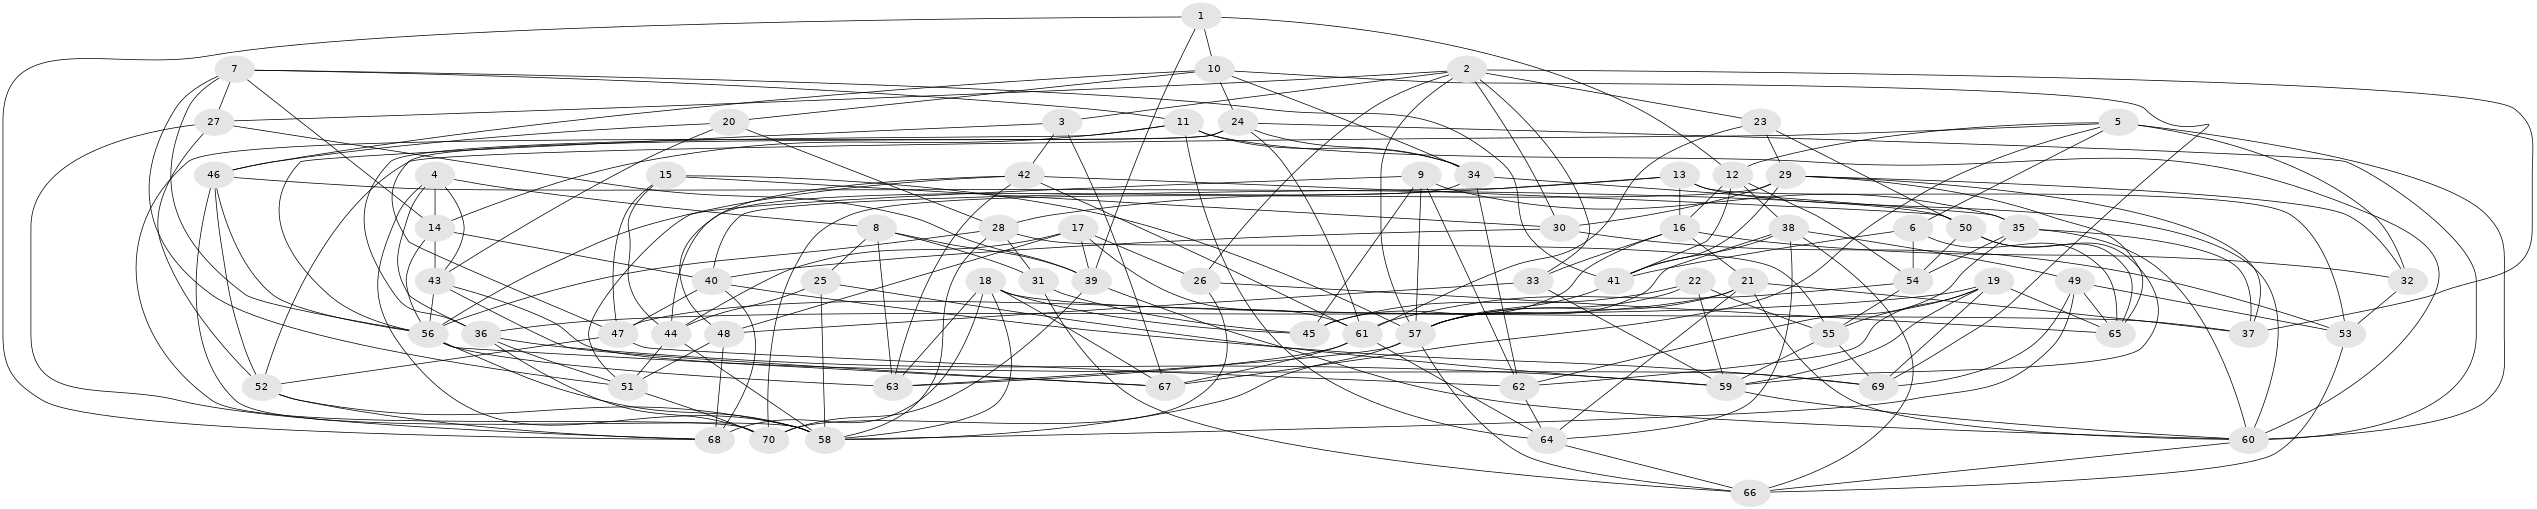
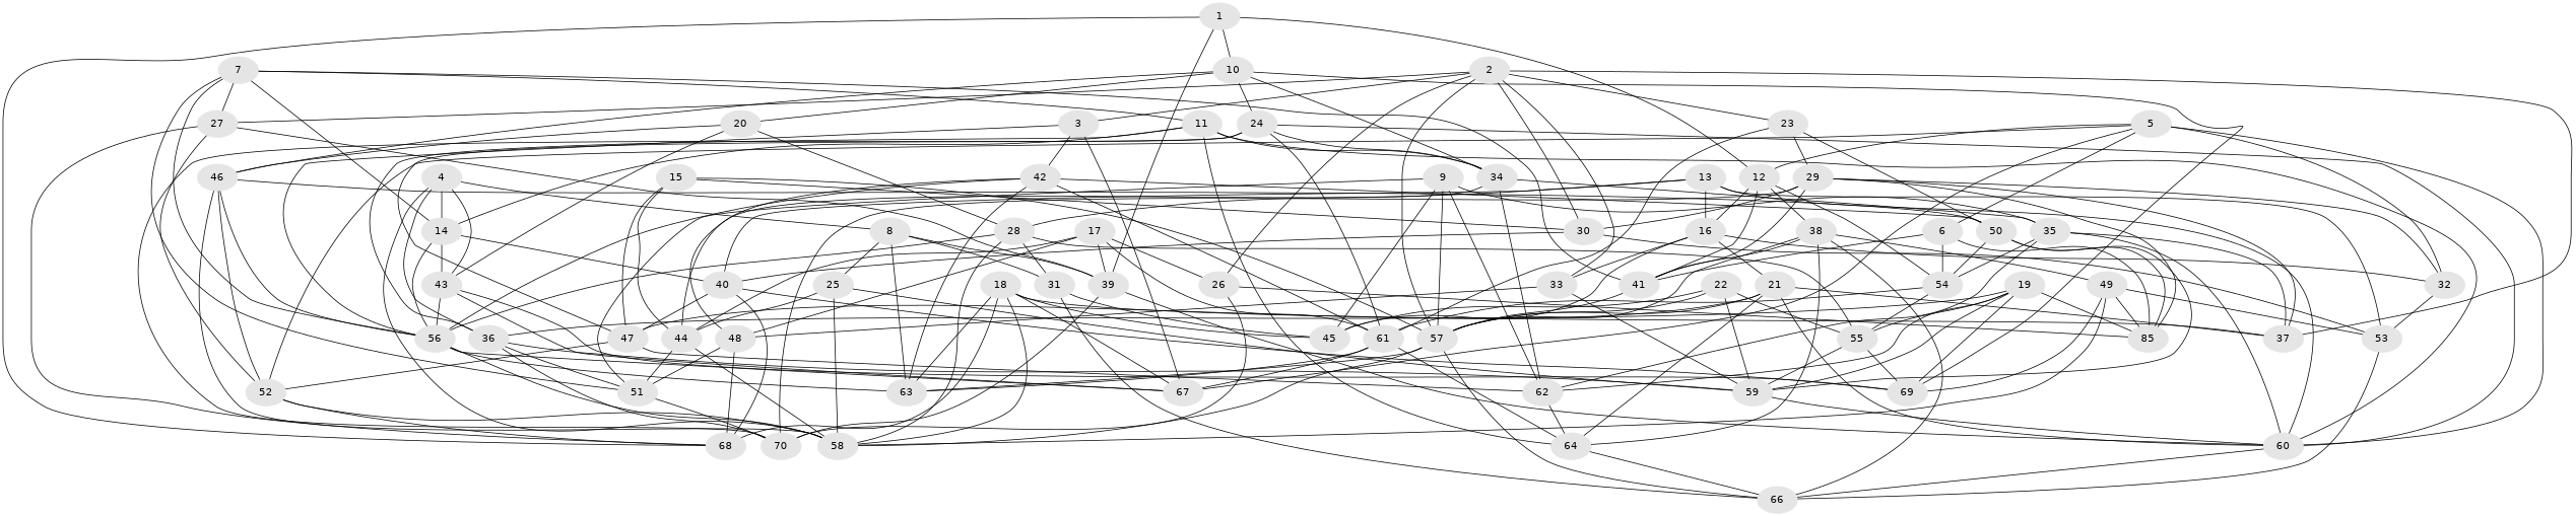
  graph {
    fontname="DejaVu Sans"
    node [color=gray90 fontname="DejaVu Sans" style=filled]
    edge [fontname="DejaVu Sans" weight=1.0]
    1
    10
    12
    39
    68
    20
    24
    34
    46
    69
    41
    54
    16
    38
    60
    70
    2
    3
    23
    26
    27
    30
    33
    37
    57
    42
    56
    67
    61
    29
    50
-   65
+   65 [label=85]
    52
    40
    53
    48
    59
    58
    63
    66
    4
    8
    14
    36
    43
    25
    31
    51
    5
    6
    32
    55
    7
    11
    64
    44
    45
    9
    35
    62
    28
    47
    21
    49
    13
    15
    17
    18
    19
    22
    1 -- 10
    1 -- 12
    1 -- 39
    1 -- 68
    10 -- 20
    10 -- 24
    10 -- 34
    10 -- 46
    10 -- 69
    12 -- 41
    12 -- 54
    12 -- 16
    12 -- 38
    39 -- 60
    39 -- 70
    20 -- 46
    20 -- 43
    20 -- 28
    24 -- 34
    24 -- 60
    24 -- 70
    24 -- 61
    24 -- 47
    34 -- 44
    34 -- 35
    34 -- 62
    46 -- 56
    46 -- 50
    46 -- 52
    46 -- 58
    41 -- 57
    54 -- 61
    54 -- 55
    16 -- 33
    16 -- 32
    16 -- 45
    16 -- 21
    38 -- 41
    38 -- 57
    38 -- 66
    38 -- 64
    38 -- 49
    60 -- 66
    2 -- 3
    2 -- 23
    2 -- 26
    2 -- 27 [weight=2.0]
    2 -- 30
    2 -- 33
    2 -- 37 [weight=2.0]
    2 -- 57
    3 -- 42
    3 -- 56
    3 -- 67
    23 -- 61
    23 -- 29
    23 -- 50
    26 -- 70
    26 -- 65
    27 -- 39
    27 -- 68
    27 -- 52
    30 -- 40
    30 -- 53
    33 -- 48
    33 -- 59
    57 -- 58
    57 -- 63
    57 -- 66
    42 -- 56
    42 -- 61
    42 -- 50
    42 -- 48
    42 -- 63
    56 -- 67
    56 -- 58
    56 -- 63
    61 -- 67
    61 -- 63
    61 -- 64
    29 -- 41
    29 -- 70
    29 -- 30
    29 -- 37
    29 -- 65
    29 -- 32
    50 -- 54
    50 -- 65
    50 -- 59
    52 -- 68
    52 -- 58
    40 -- 68
    40 -- 69
    40 -- 47
    53 -- 66
    48 -- 68
    48 -- 51
    59 -- 60
    4 -- 58
    4 -- 8
    4 -- 14
    4 -- 36
    4 -- 43
    8 -- 39
    8 -- 63
    8 -- 25
    8 -- 31
    14 -- 56
    14 -- 40
    14 -- 43
    36 -- 70
    36 -- 59
    36 -- 51
    43 -- 69
    43 -- 56
    43 -- 67
    25 -- 59
    25 -- 58
    25 -- 44
    31 -- 66
    31 -- 45
    51 -- 70
    5 -- 12
    5 -- 60
    5 -- 67
    5 -- 52
    5 -- 6
    5 -- 32
    6 -- 41
    6 -- 54
    6 -- 65
    32 -- 53
    55 -- 69
    55 -- 59
    7 -- 41
    7 -- 27
    7 -- 56
    7 -- 14
    7 -- 51
    7 -- 11
    11 -- 34
    11 -- 60
    11 -- 14
    11 -- 36
    11 -- 64
    64 -- 66
    44 -- 58
    44 -- 51
    9 -- 57
    9 -- 51
    9 -- 45 [weight=2.0]
    9 -- 35
    9 -- 62
    35 -- 54
    35 -- 60
    35 -- 37
    35 -- 62
    62 -- 64
    28 -- 56
    28 -- 58
    28 -- 31
    28 -- 55
    47 -- 52
    47 -- 62
    21 -- 60
    21 -- 37
    21 -- 57
    21 -- 64
    21 -- 47
    49 -- 69
    49 -- 65
    49 -- 53 [weight=2.0]
    49 -- 58
    13 -- 16
    13 -- 60 [weight=2.0]
    13 -- 40
    13 -- 53
    13 -- 28
    15 -- 30
    15 -- 57
    15 -- 44
    15 -- 47
    17 -- 39
    17 -- 26
    17 -- 61
    17 -- 48 [weight=2.0]
    17 -- 44
    18 -- 68
    18 -- 37
    18 -- 67
    18 -- 58
    18 -- 63
    18 -- 45
    19 -- 69
    19 -- 65
    19 -- 59
    19 -- 36
    19 -- 55
    19 -- 62
    22 -- 57
    22 -- 59
    22 -- 55
    22 -- 45
  }
